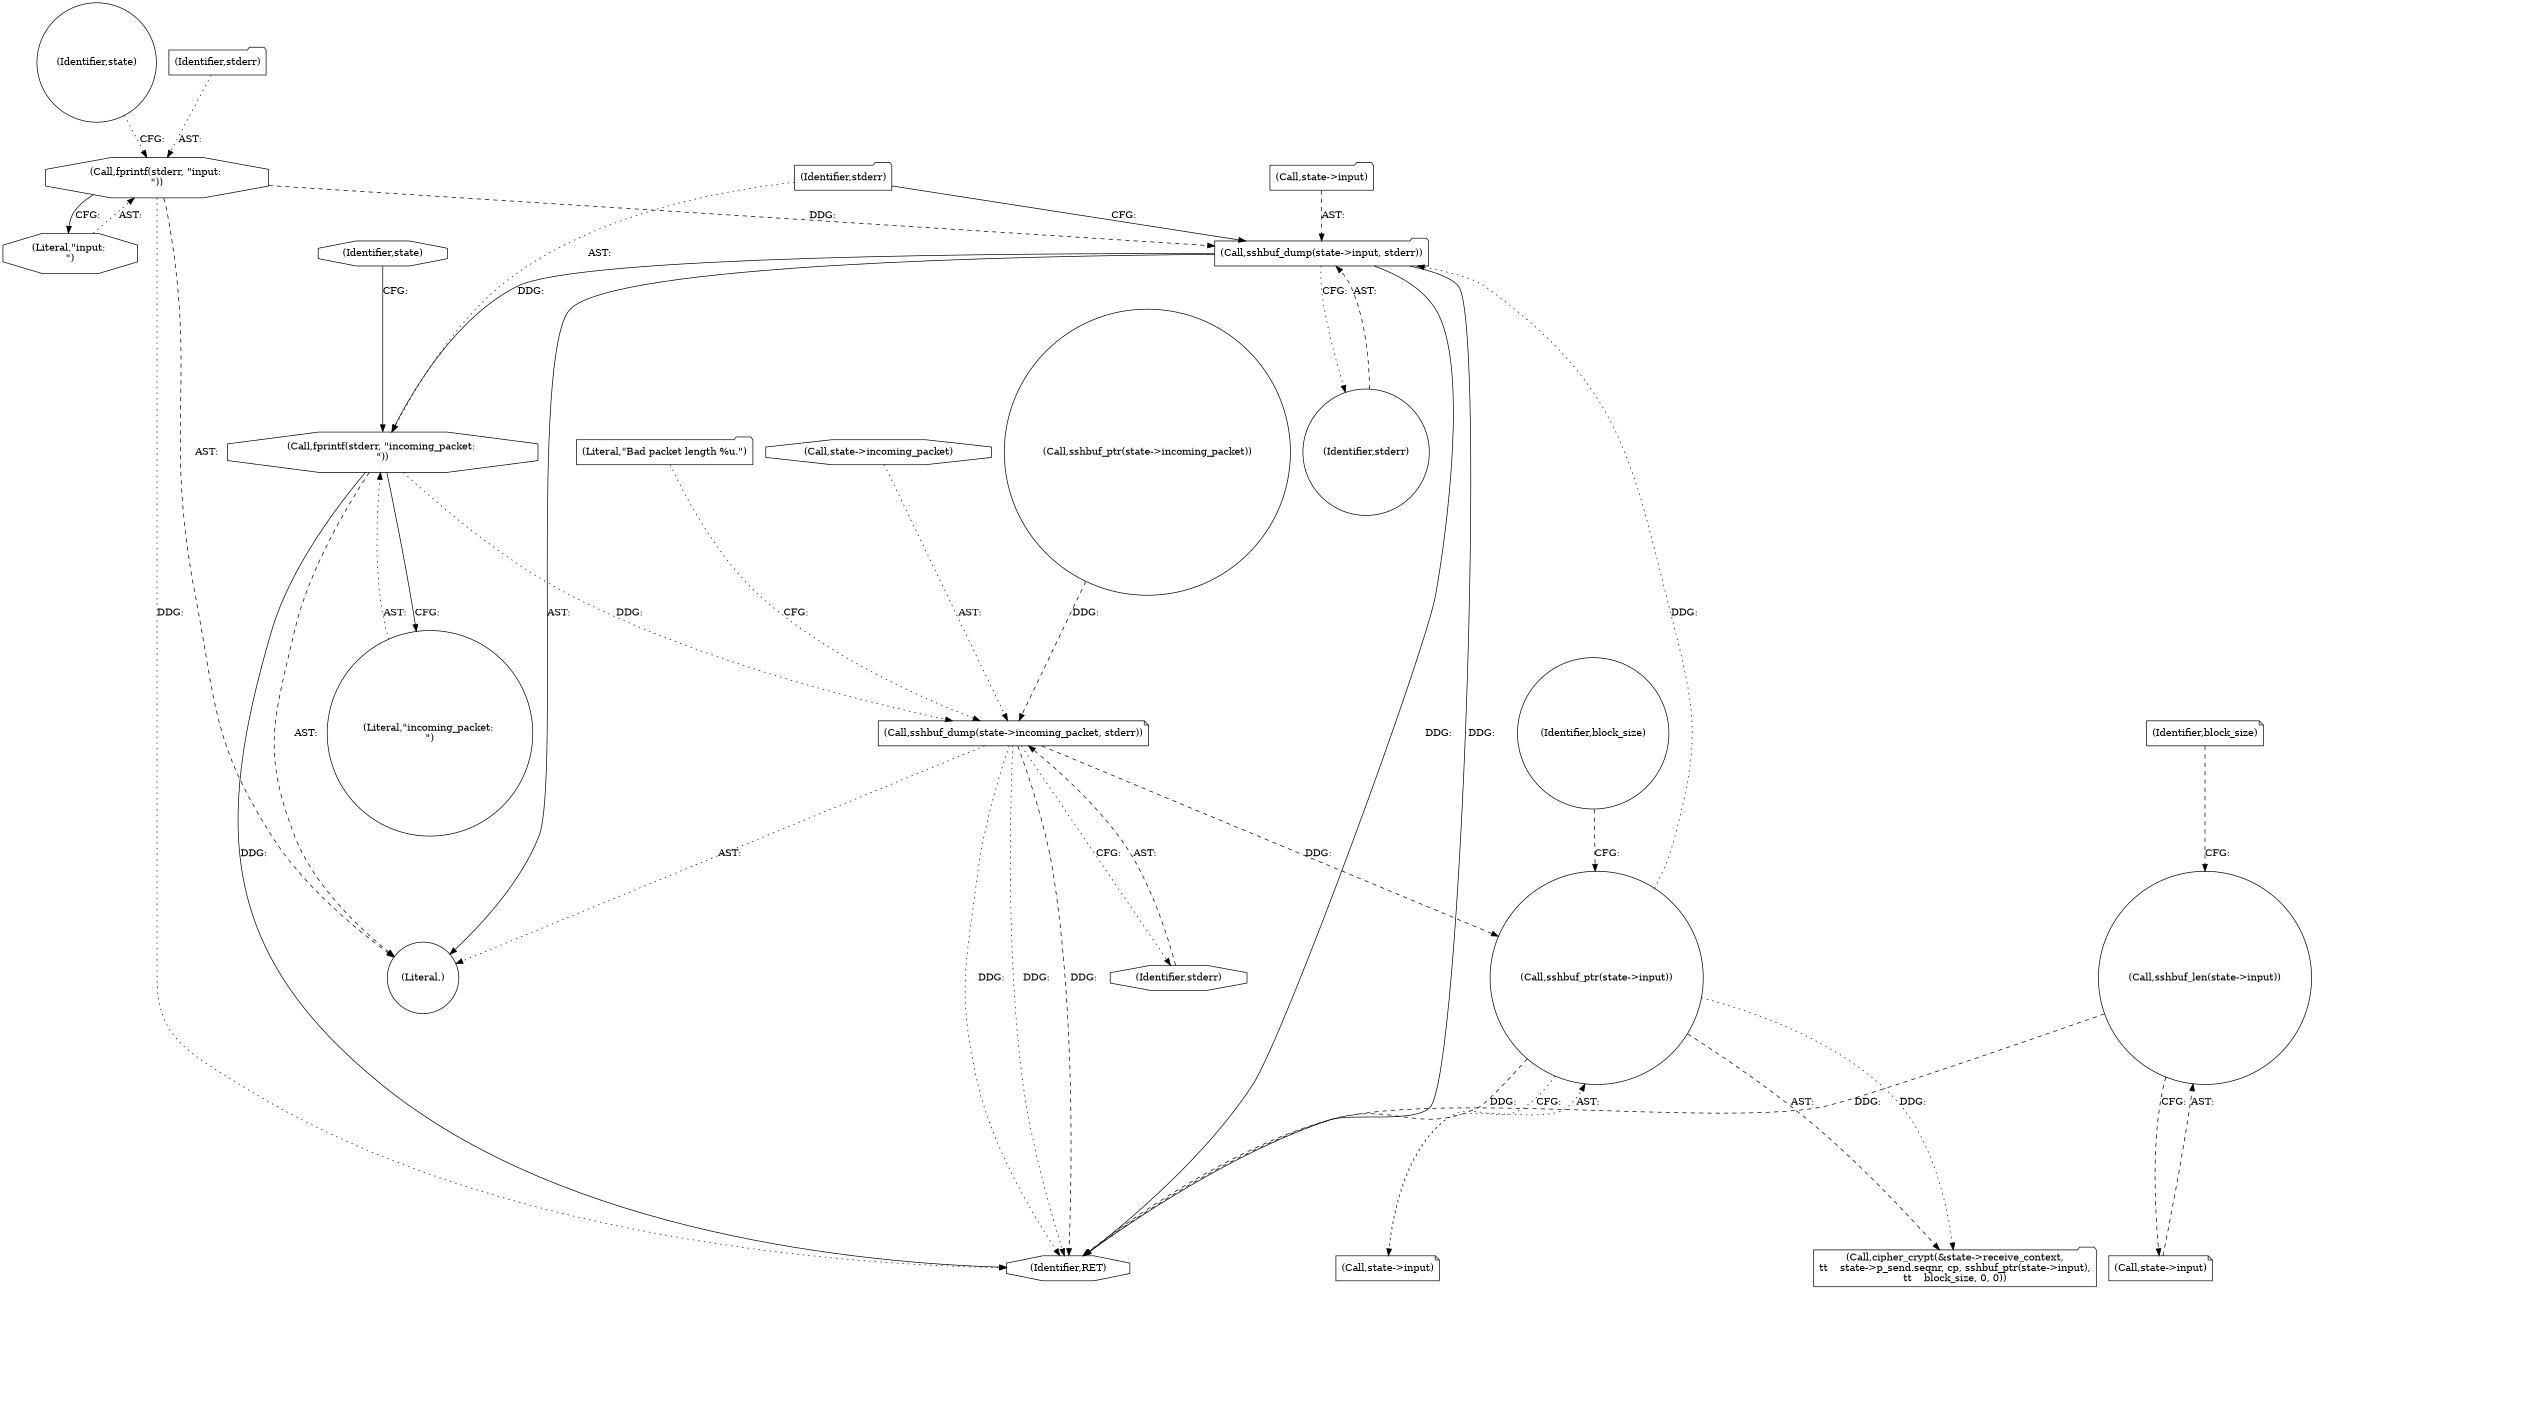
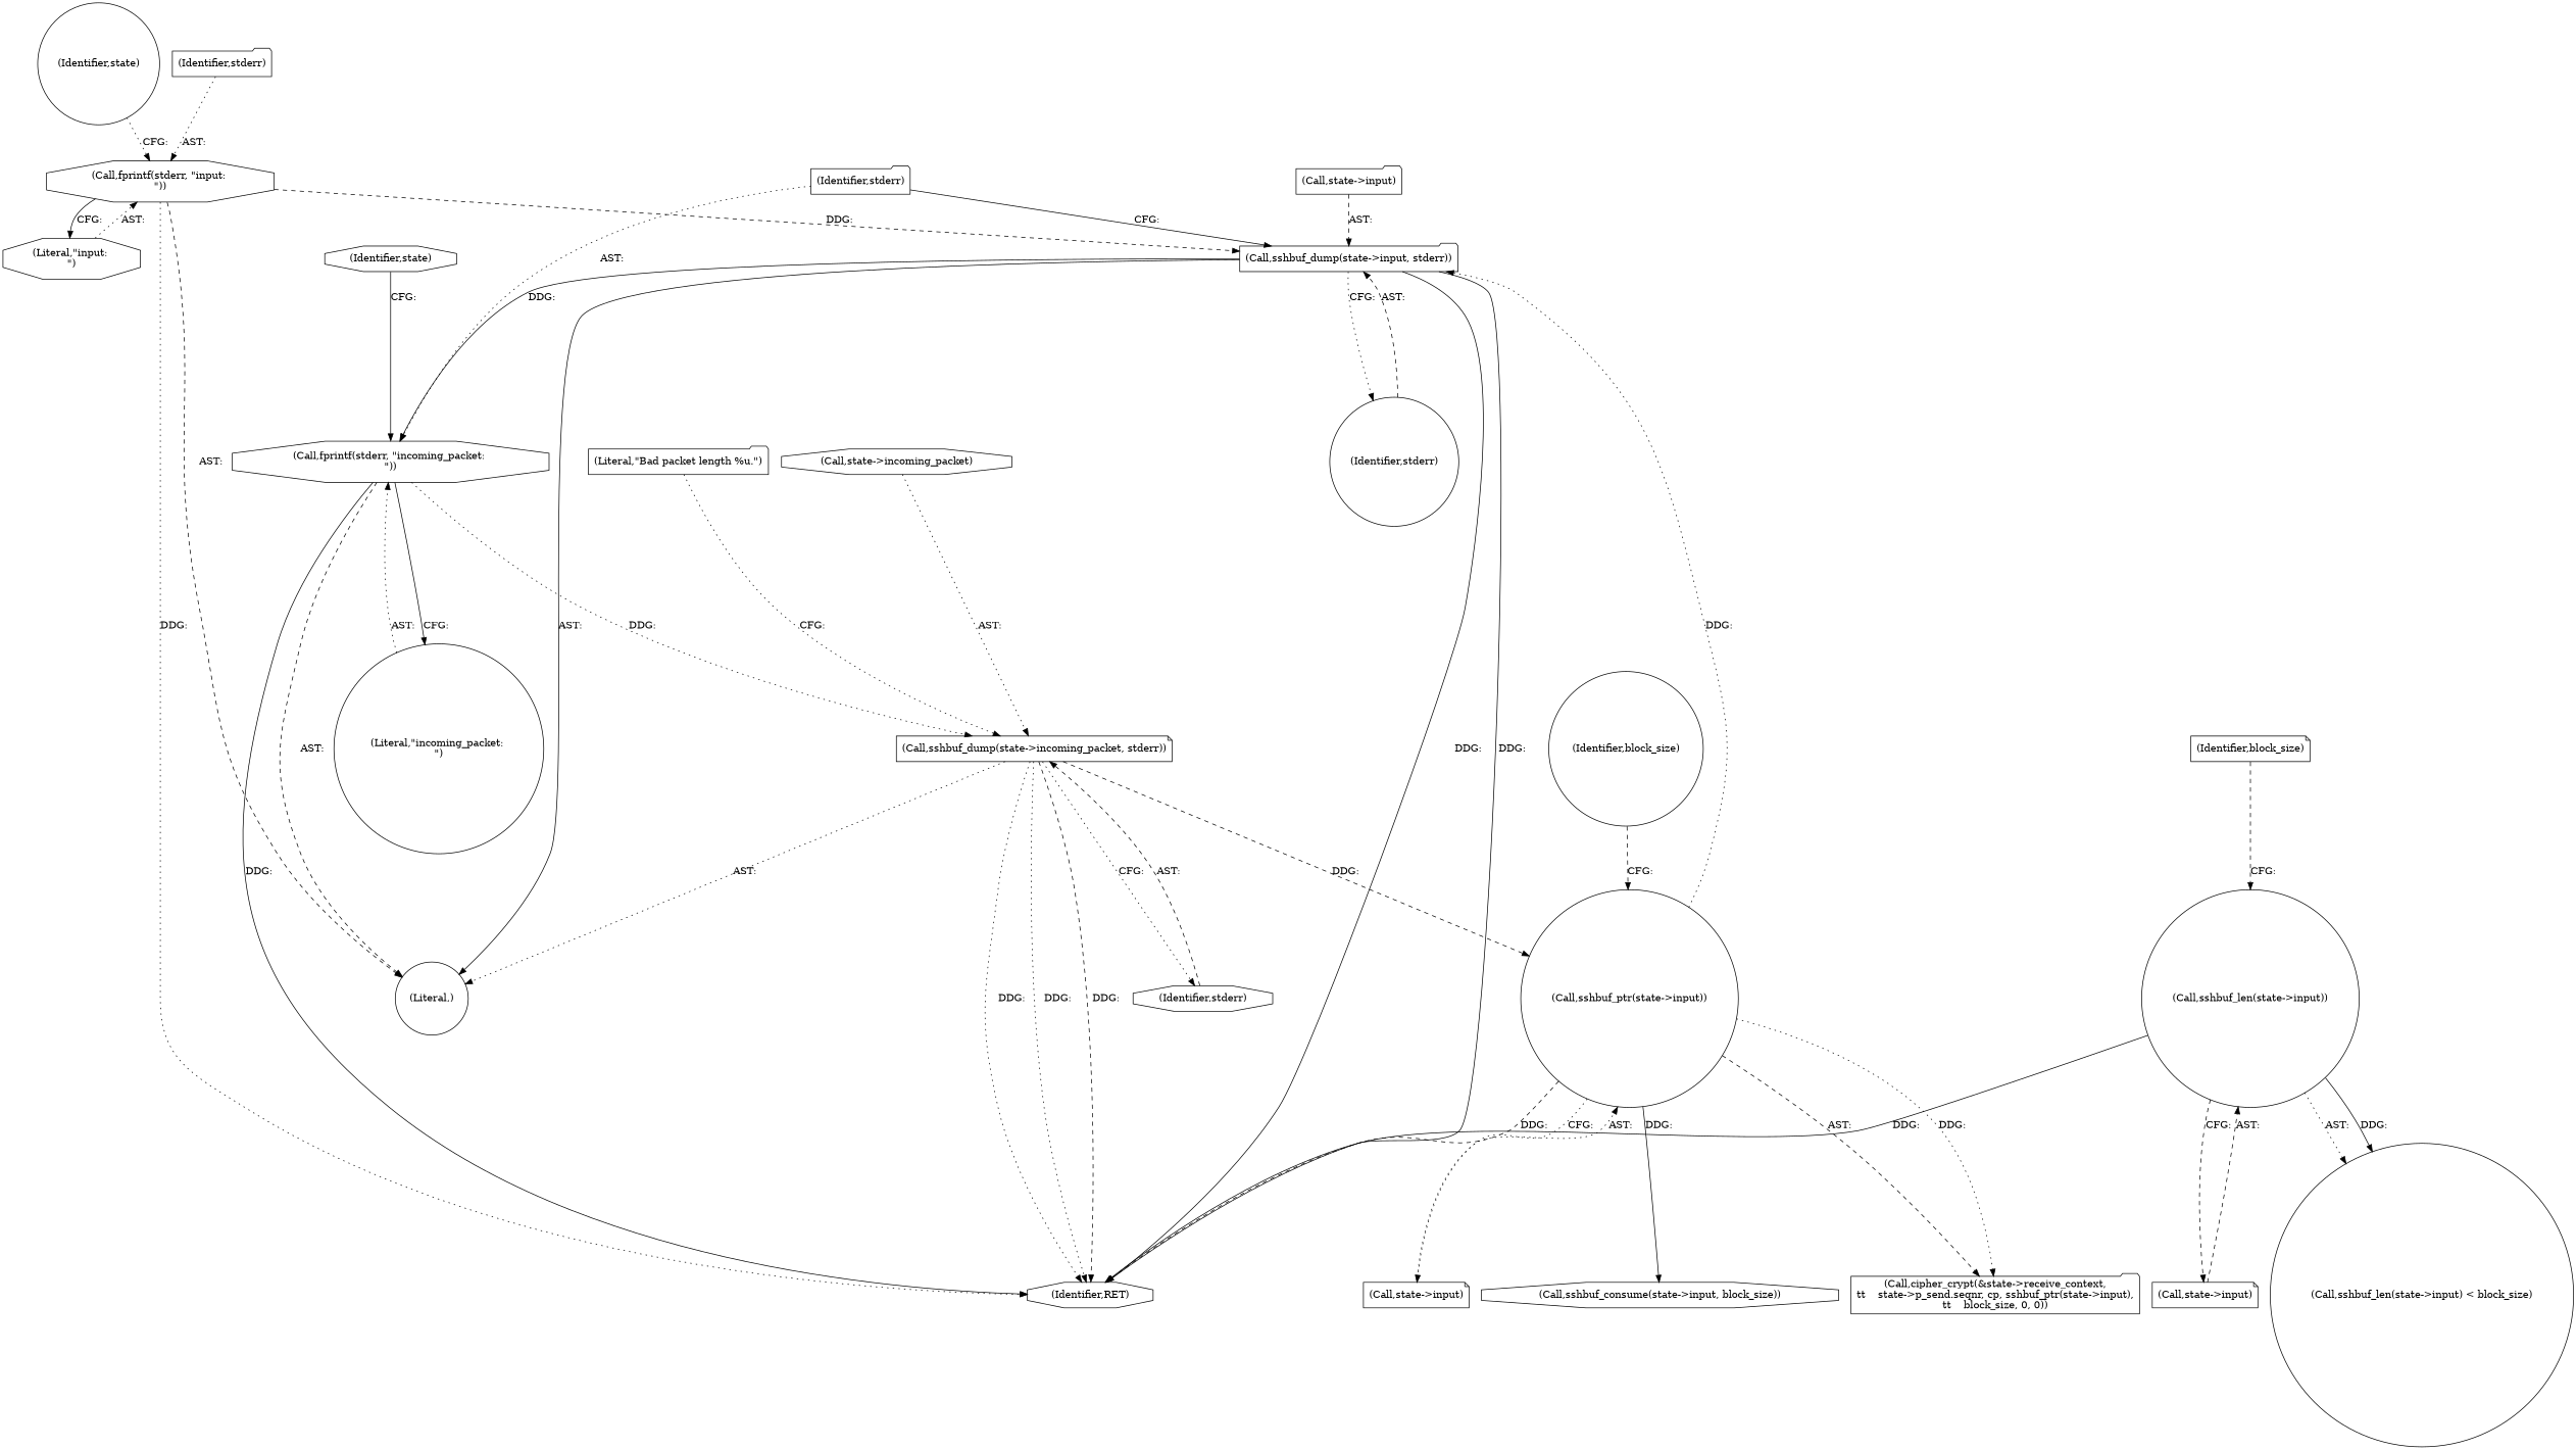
  digraph {
    node [shape=circle]
    edge [style=dotted]
    n1 [label="(Call,sshbuf_dump(state->input, stderr))" shape=folder]
    n2 [label="(Call,fprintf(stderr, \"incoming_packet: \n\"))" shape=octagon]
    n3 [label="(Identifier,stderr)"]
    n4 [label="(Identifier,RET)" shape=octagon]
    n5 [label="(Literal,)"]
    n6 [label="(Call,sshbuf_dump(state->incoming_packet, stderr))" shape=note]
    n7 [label="(Literal,\"incoming_packet: \n\")"]
    n8 [label="(Call,sshbuf_ptr(state->input))"]
+   n9 [label="(Call,sshbuf_consume(state->input, block_size))" shape=octagon]
    n10 [label="(Call,cipher_crypt(&state->receive_context,\n\t\t    state->p_send.seqnr, cp, sshbuf_ptr(state->input),\n\t\t    block_size, 0, 0))" shape=folder]
    n11 [label="(Call,state->input)" shape=note]
    n12 [label="(Call,sshbuf_len(state->input))"]
+   n13 [label="(Call,sshbuf_len(state->input) < block_size)"]
    n14 [label="(Call,state->input)" shape=note]
    n15 [label="(Call,fprintf(stderr, \"input: \n\"))" shape=octagon]
    n16 [label="(Literal,\"input: \n\")" shape=octagon]
    n17 [label="(Identifier,stderr)" shape=octagon]
    n18 [label="(Identifier,block_size)" shape=note]
    n19 [label="(Identifier,state)"]
    n20 [label="(Identifier,state)" shape=octagon]
    n21 [label="(Call,state->input)" shape=folder]
    n22 [label="(Identifier,stderr)" shape=folder]
    n23 [label="(Identifier,block_size)"]
    n24 [label="(Literal,\"Bad packet length %u.\")" shape=folder]
    n25 [label="(Identifier,stderr)" shape=folder]
    n26 [label="(Call,state->incoming_packet)" shape=octagon]
-   n27 [label="(Call,sshbuf_ptr(state->incoming_packet))"]
    n1 -> n2 [label="DDG: " style=solid]
    n1 -> n3 [label="CFG: "]
    n1 -> n4 [label="DDG: " style=solid]
    n1 -> n4 [label="DDG: " style=solid]
    n1 -> n5 [label="AST: " style=solid]
    n2 -> n4 [label="DDG: " style=solid]
    n2 -> n5 [label="AST: " style=dashed]
    n2 -> n6 [label="DDG: "]
    n2 -> n7 [label="CFG: " style=solid]
    n3 -> n1 [label="AST: " style=dashed]
    n6 -> n4 [label="DDG: "]
    n6 -> n4 [label="DDG: " style=dashed]
    n6 -> n4 [label="DDG: "]
    n6 -> n5 [label="AST: "]
    n6 -> n8 [label="DDG: " style=dashed]
    n6 -> n17 [label="CFG: "]
    n7 -> n2 [label="AST: "]
    n8 -> n1 [label="DDG: "]
    n8 -> n4 [label="DDG: " style=dashed]
+   n8 -> n9 [label="DDG: " style=solid]
    n8 -> n10 [label="AST: " style=dashed]
    n8 -> n10 [label="DDG: "]
    n8 -> n11 [label="CFG: "]
    n11 -> n8 [label="AST: "]
-   n12 -> n4 [label="DDG: " style=dashed]
+   n12 -> n4 [label="DDG: " style=solid]
+   n12 -> n13 [label="AST: "]
+   n12 -> n13 [label="DDG: " style=solid]
    n12 -> n14 [label="CFG: " style=dashed]
    n14 -> n12 [label="AST: " style=dashed]
    n15 -> n1 [label="DDG: " style=dashed]
    n15 -> n4 [label="DDG: "]
    n15 -> n5 [label="AST: " style=dashed]
    n15 -> n16 [label="CFG: " style=solid]
    n16 -> n15 [label="AST: "]
    n17 -> n6 [label="AST: " style=dashed]
    n18 -> n12 [label="CFG: " style=dashed]
    n19 -> n15 [label="CFG: "]
    n20 -> n2 [label="CFG: " style=solid]
    n21 -> n1 [label="AST: " style=dashed]
    n22 -> n15 [label="AST: "]
    n23 -> n8 [label="CFG: " style=dashed]
    n24 -> n6 [label="CFG: "]
    n25 -> n1 [label="CFG: " style=solid]
    n25 -> n2 [label="AST: "]
    n26 -> n6 [label="AST: "]
-   n27 -> n6 [label="DDG: " style=dashed]
  }
